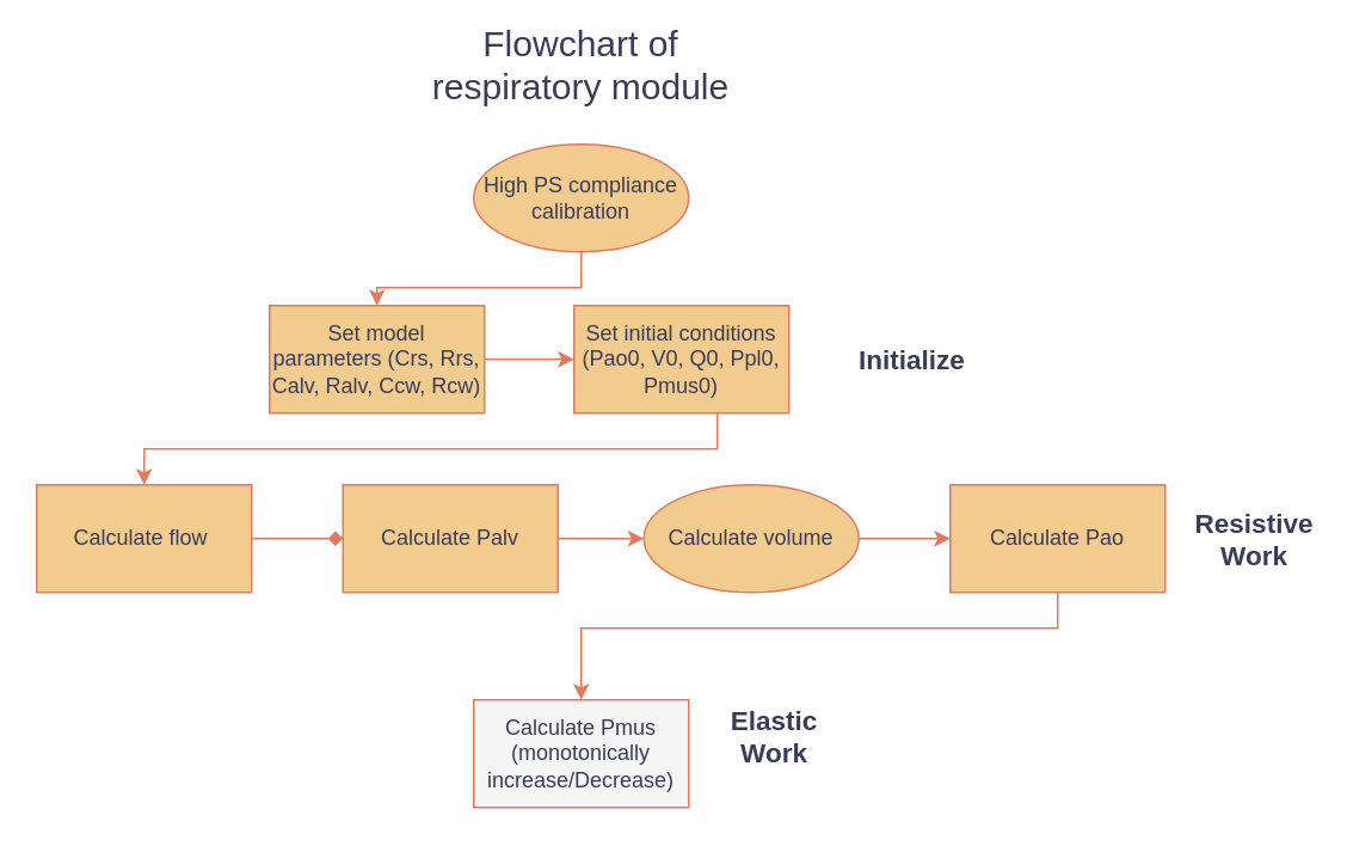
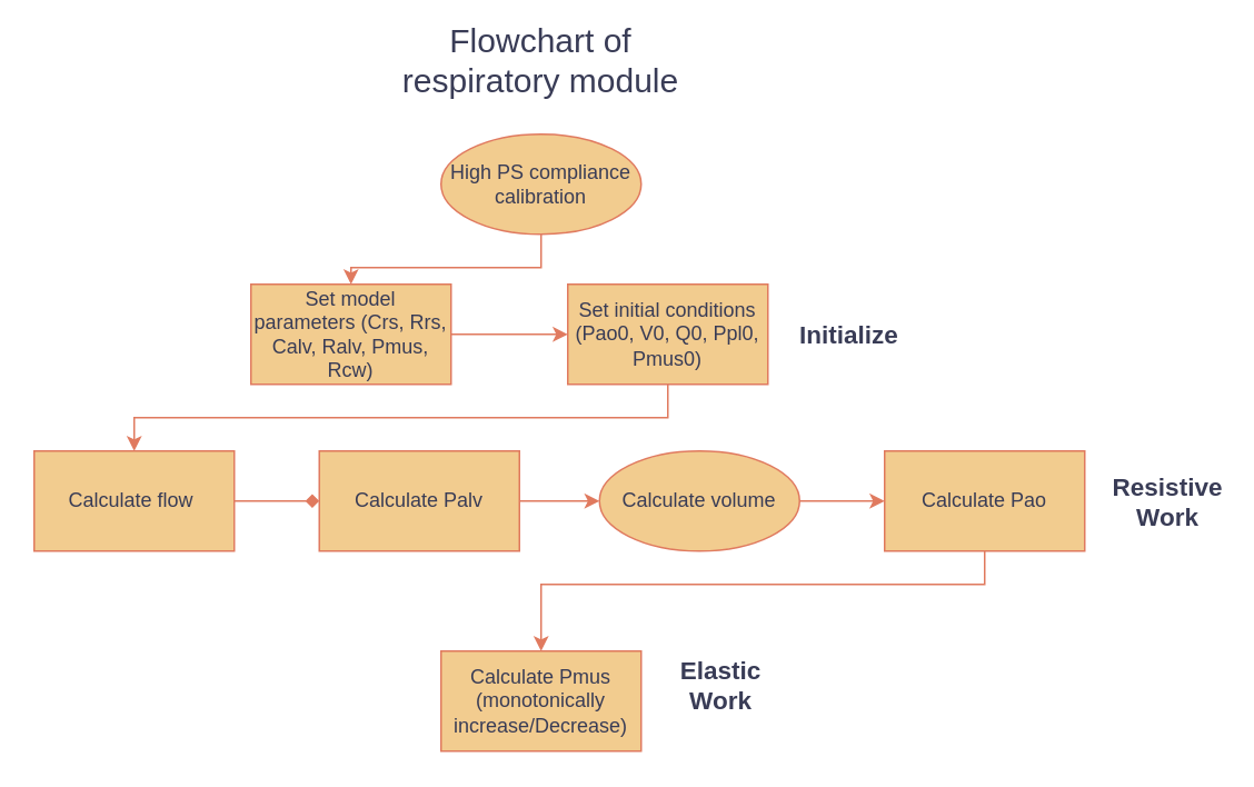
  <mxCell id="0" />
  <mxCell id="1" parent="0" />
  <mxCell id="2" style="edgeStyle=orthogonalEdgeStyle;rounded=0;orthogonalLoop=1;jettySize=auto;html=1;entryX=0;entryY=0.5;entryDx=0;entryDy=0;strokeColor=#E07A5F;fontColor=#393C56;fillColor=#F2CC8F;" edge="1" parent="1" source="3" target="6"><mxGeometry relative="1" as="geometry" /></mxCell>
- <mxCell id="3" value="Set model parameters (Crs, Rrs, Calv, Ralv, Ccw, Rcw)" style="rounded=0;whiteSpace=wrap;html=1;strokeColor=#E07A5F;fontColor=#393C56;fillColor=#F2CC8F;" vertex="1" parent="1"><mxGeometry x="150" y="170" width="120" height="60" as="geometry" /></mxCell>
+ <mxCell id="3" value="Set model parameters (Crs, Rrs, Calv, Ralv, Pmus, Rcw)" style="rounded=0;whiteSpace=wrap;html=1;strokeColor=#E07A5F;fontColor=#393C56;fillColor=#F2CC8F;" vertex="1" parent="1"><mxGeometry x="150" y="170" width="120" height="60" as="geometry" /></mxCell>
  <mxCell id="4" value="&lt;font style=&quot;font-size: 20px;&quot;&gt;Flowchart of respiratory module&lt;/font&gt;" style="text;html=1;strokeColor=none;fillColor=none;align=center;verticalAlign=middle;whiteSpace=wrap;rounded=0;fontColor=#393C56;" vertex="1" parent="1"><mxGeometry x="236" y="20" width="176" height="30" as="geometry" /></mxCell>
  <mxCell id="5" style="edgeStyle=orthogonalEdgeStyle;rounded=0;orthogonalLoop=1;jettySize=auto;html=1;entryX=0.5;entryY=0;entryDx=0;entryDy=0;strokeColor=#E07A5F;fontColor=#393C56;fillColor=#F2CC8F;" edge="1" parent="1" source="6" target="8"><mxGeometry relative="1" as="geometry"><Array as="points"><mxPoint x="400" y="250" /><mxPoint x="80" y="250" /></Array></mxGeometry></mxCell>
- <mxCell id="6" value="Set initial conditions (Pao0, V0, Q0, Ppl0, Pmus0)" style="rounded=0;whiteSpace=wrap;html=1;strokeColor=#E07A5F;fontColor=#393C56;fillColor=#F2CC8F;" vertex="1" parent="1"><mxGeometry x="320" y="170" width="120" height="60" as="geometry" /></mxCell>
+ <mxCell id="6" value="Set initial conditions (Pao0, V0, Q0, Ppl0, Pmus0)" style="rounded=0;whiteSpace=wrap;html=1;strokeColor=#E07A5F;fontColor=#393C56;fillColor=#F2CC8F;" vertex="1" parent="1"><mxGeometry x="340" y="170" width="120" height="60" as="geometry" /></mxCell>
  <mxCell id="7" style="edgeStyle=orthogonalEdgeStyle;rounded=0;orthogonalLoop=1;jettySize=auto;html=1;entryX=0;entryY=0.5;entryDx=0;entryDy=0;strokeColor=#E07A5F;fontColor=#393C56;fillColor=#F2CC8F;endArrow=diamond;" edge="1" parent="1" source="8" target="12"><mxGeometry relative="1" as="geometry" /></mxCell>
  <mxCell id="8" value="Calculate flow&amp;nbsp;" style="rounded=0;whiteSpace=wrap;html=1;strokeColor=#E07A5F;fontColor=#393C56;fillColor=#F2CC8F;" vertex="1" parent="1"><mxGeometry x="20" y="270" width="120" height="60" as="geometry" /></mxCell>
  <mxCell id="9" style="edgeStyle=orthogonalEdgeStyle;rounded=0;orthogonalLoop=1;jettySize=auto;html=1;entryX=0.5;entryY=0;entryDx=0;entryDy=0;strokeColor=#E07A5F;fontColor=#393C56;fillColor=#F2CC8F;" edge="1" parent="1" source="10" target="3"><mxGeometry relative="1" as="geometry"><Array as="points"><mxPoint x="324" y="160" /><mxPoint x="210" y="160" /></Array></mxGeometry></mxCell>
  <mxCell id="10" value="High PS compliance calibration" style="ellipse;whiteSpace=wrap;html=1;strokeColor=#E07A5F;fontColor=#393C56;fillColor=#F2CC8F;" vertex="1" parent="1"><mxGeometry x="264" y="80" width="120" height="60" as="geometry" /></mxCell>
  <mxCell id="11" style="edgeStyle=orthogonalEdgeStyle;rounded=0;orthogonalLoop=1;jettySize=auto;html=1;strokeColor=#E07A5F;fontColor=#393C56;fillColor=#F2CC8F;" edge="1" parent="1" source="12" target="14"><mxGeometry relative="1" as="geometry" /></mxCell>
  <mxCell id="12" value="Calculate Palv" style="rounded=0;whiteSpace=wrap;html=1;strokeColor=#E07A5F;fontColor=#393C56;fillColor=#F2CC8F;" vertex="1" parent="1"><mxGeometry x="191" y="270" width="120" height="60" as="geometry" /></mxCell>
  <mxCell id="13" style="edgeStyle=orthogonalEdgeStyle;rounded=0;orthogonalLoop=1;jettySize=auto;html=1;entryX=0;entryY=0.5;entryDx=0;entryDy=0;strokeColor=#E07A5F;fontColor=#393C56;fillColor=#F2CC8F;" edge="1" parent="1" source="14" target="16"><mxGeometry relative="1" as="geometry" /></mxCell>
  <mxCell id="14" value="Calculate volume" style="ellipse;whiteSpace=wrap;html=1;strokeColor=#E07A5F;fontColor=#393C56;fillColor=#F2CC8F;" vertex="1" parent="1"><mxGeometry x="359" y="270" width="120" height="60" as="geometry" /></mxCell>
  <mxCell id="15" style="edgeStyle=orthogonalEdgeStyle;rounded=0;orthogonalLoop=1;jettySize=auto;html=1;entryX=0.5;entryY=0;entryDx=0;entryDy=0;strokeColor=#E07A5F;fontColor=#393C56;fillColor=#F2CC8F;" edge="1" parent="1" source="16" target="19"><mxGeometry relative="1" as="geometry"><Array as="points"><mxPoint x="590" y="350" /><mxPoint x="324" y="350" /></Array></mxGeometry></mxCell>
  <mxCell id="16" value="Calculate Pao" style="rounded=0;whiteSpace=wrap;html=1;strokeColor=#E07A5F;fontColor=#393C56;fillColor=#F2CC8F;" vertex="1" parent="1"><mxGeometry x="530" y="270" width="120" height="60" as="geometry" /></mxCell>
  <mxCell id="17" value="&lt;font style=&quot;font-size: 15px;&quot;&gt;&lt;b&gt;Initialize&lt;/b&gt;&lt;/font&gt;" style="text;html=1;strokeColor=none;fillColor=none;align=center;verticalAlign=middle;whiteSpace=wrap;rounded=0;fontColor=#393C56;" vertex="1" parent="1"><mxGeometry x="479" y="185" width="60" height="30" as="geometry" /></mxCell>
  <mxCell id="18" value="&lt;font style=&quot;font-size: 15px;&quot;&gt;&lt;b&gt;Resistive Work&lt;/b&gt;&lt;/font&gt;" style="text;html=1;strokeColor=none;fillColor=none;align=center;verticalAlign=middle;whiteSpace=wrap;rounded=0;fontColor=#393C56;" vertex="1" parent="1"><mxGeometry x="670" y="285" width="60" height="30" as="geometry" /></mxCell>
- <mxCell id="19" value="Calculate Pmus (monotonically increase/Decrease)" style="rounded=0;whiteSpace=wrap;html=1;strokeColor=#E07A5F;fontColor=#393C56;fillColor=#f5f5f5;" vertex="1" parent="1"><mxGeometry x="264" y="390" width="120" height="60" as="geometry" /></mxCell>
+ <mxCell id="19" value="Calculate Pmus (monotonically increase/Decrease)" style="rounded=0;whiteSpace=wrap;html=1;strokeColor=#E07A5F;fontColor=#393C56;fillColor=#F2CC8F;" vertex="1" parent="1"><mxGeometry x="264" y="390" width="120" height="60" as="geometry" /></mxCell>
  <mxCell id="20" value="&lt;font style=&quot;font-size: 15px;&quot;&gt;&lt;b&gt;Elastic Work&lt;/b&gt;&lt;/font&gt;" style="text;html=1;strokeColor=none;fillColor=none;align=center;verticalAlign=middle;whiteSpace=wrap;rounded=0;fontColor=#393C56;" vertex="1" parent="1"><mxGeometry x="402" y="395" width="60" height="30" as="geometry" /></mxCell>
